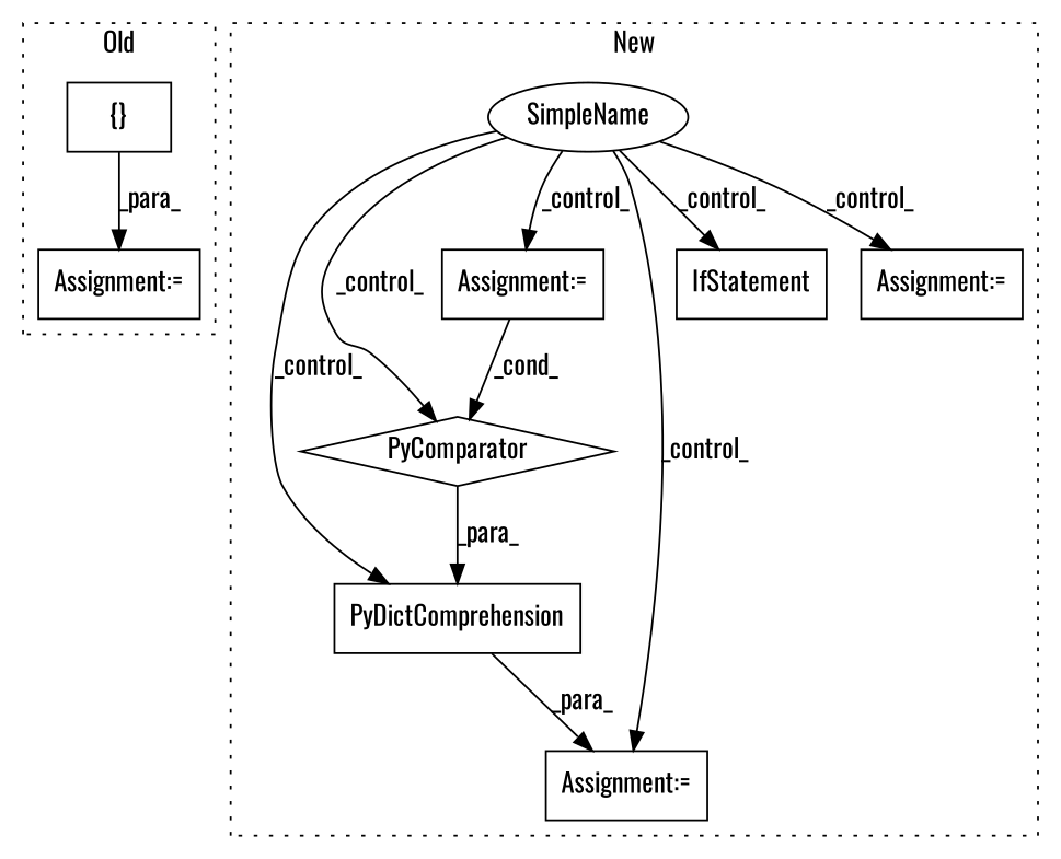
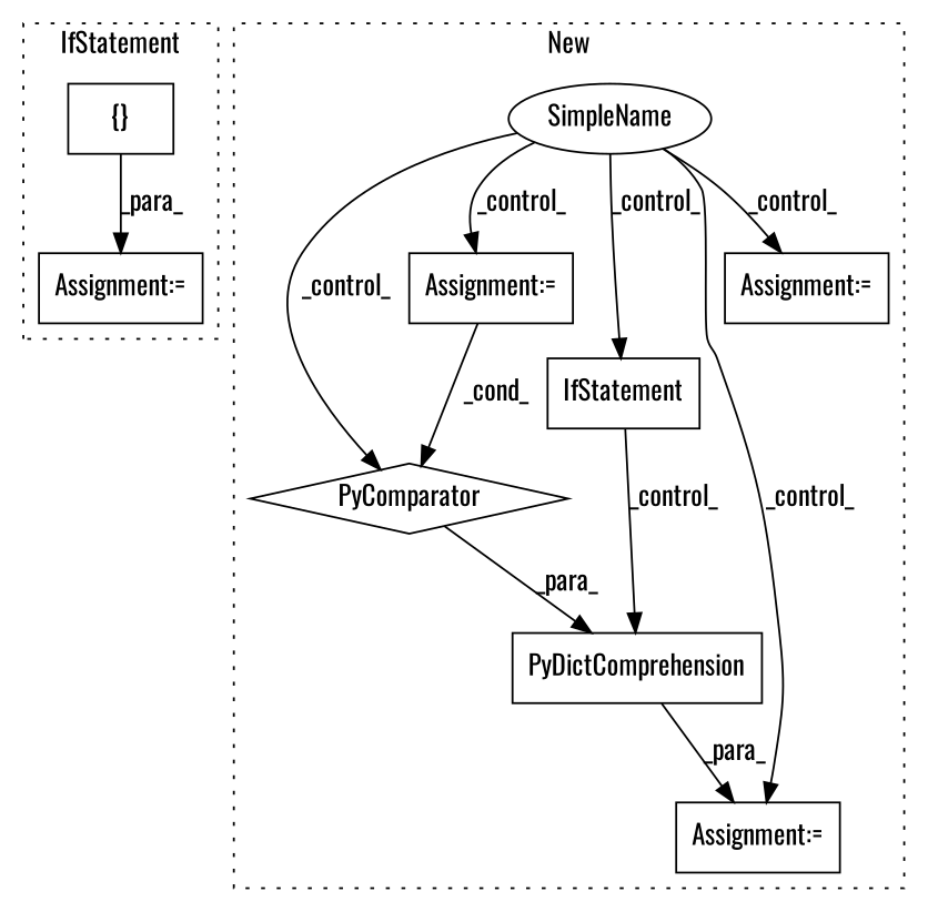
  digraph {
    fontname=Oswald
    node [a=7 fontname=Oswald l=42 s=6956 shape=box]
    edge [fontname=Oswald]
    n1 [a=4 l=2 label="{}" s=6461]
    n2 [l=1 label="Assignment:=" s=6649]
    n3 [a=110 l=188 label=PyDictComprehension s=6818]
    n4 [a=113 label=PyComparator shape=diamond]
    n5 [label="Assignment:="]
    n6 [l=14 label="Assignment:=" s=6804]
    n7 [a=42 label=SimpleName shape=ellipse l="" s=""]
    n8 [a=25 label=IfStatement s=6732]
    n9 [label="Assignment:=" s=6732]
    subgraph cluster_1 {
-     label=Old
+     label=IfStatement
      style=dotted
      n1
      n2
    }
    subgraph cluster_2 {
      label=New
      style=dotted
      n3
      n4
      n5
      n6
      n7
      n8
      n9
    }
    n1 -> n2 [label=_para_]
    n3 -> n6 [label=_para_]
    n4 -> n3 [label=_para_]
    n5 -> n4 [label=_cond_]
-   n7 -> n3 [label=_control_]
+   n8 -> n3 [label=_control_]
    n7 -> n4 [label=_control_]
    n7 -> n5 [label=_control_]
    n7 -> n6 [label=_control_]
    n7 -> n8 [label=_control_]
    n7 -> n9 [label=_control_]
  }
